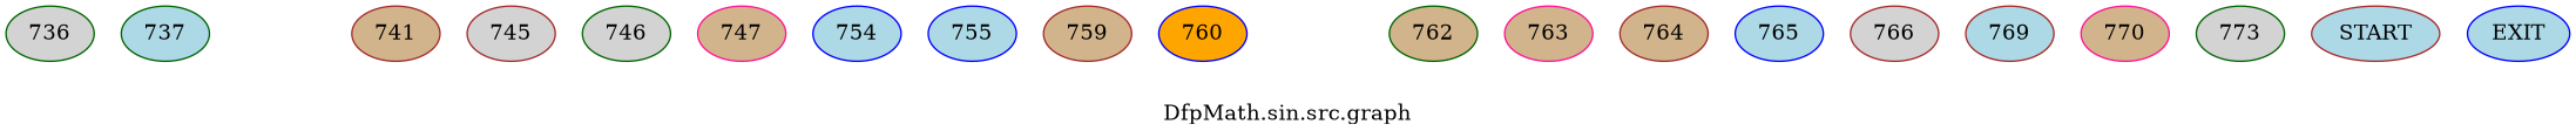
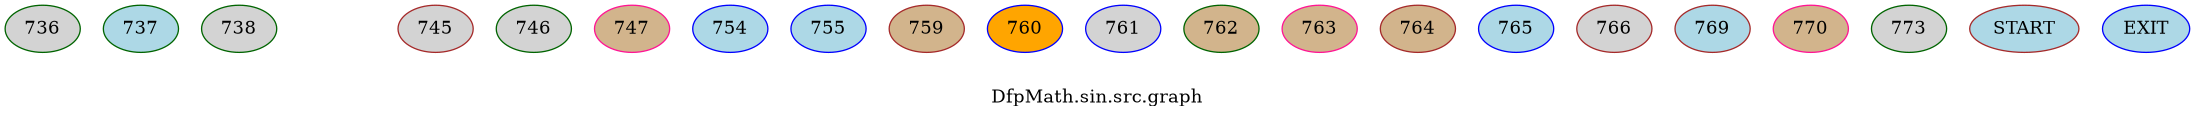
  digraph {
    label="DfpMath.sin.src.graph"
    node [style=filled fillcolor=lightgrey color=brown]
    n1 [label=736 color=darkgreen]
    n2 [label=737 fillcolor=lightblue color=darkgreen]
-   n4 [label=741 fillcolor=tan]
+   n3 [label=738 color=darkgreen]
    n5 [label=745]
    n6 [label=746 color=darkgreen]
    n7 [label=747 fillcolor=tan color=deeppink]
    n8 [label=754 fillcolor=lightblue color=blue]
    n9 [label=755 fillcolor=lightblue color=blue]
    n10 [label=759 fillcolor=tan]
    n11 [label=760 fillcolor=orange color=blue]
+   n12 [label=761 color=blue]
    n13 [label=762 fillcolor=tan color=darkgreen]
    n14 [label=763 fillcolor=tan color=deeppink]
    n15 [label=764 fillcolor=tan]
    n16 [label=765 fillcolor=lightblue color=blue]
    n17 [label=766]
    n18 [label=769 fillcolor=lightblue]
    n19 [label=770 fillcolor=tan color=deeppink]
    n20 [label=773 color=darkgreen]
    n21 [label=START fillcolor=lightblue]
    n22 [label=EXIT fillcolor=lightblue color=blue]
  }
